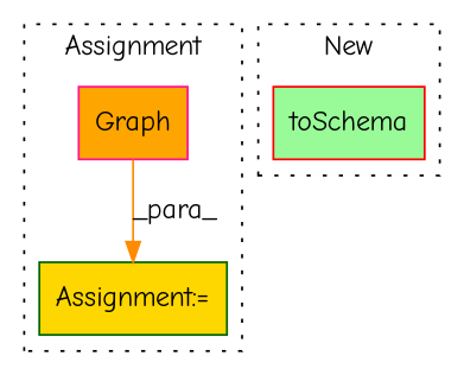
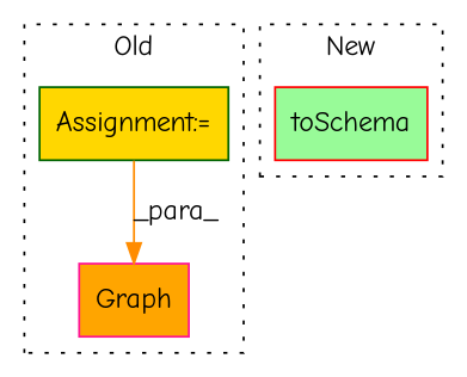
  digraph {
    fontname="Comic Neue"
    node [a=32 shape=box style=filled fontname="Comic Neue"]
    n1 [l=7 label="Graph" s=6797 fillcolor=orange color=deeppink]
    n2 [a=7 l=1 label="Assignment:=" s=6785 fillcolor=gold color=darkgreen]
    n3 [l="9,1" label=toSchema s="9521,9723" fillcolor=palegreen color=red]
    subgraph cluster_1 {
-     label=Assignment
+     label=Old
      style=dotted
      n1
      n2
    }
    subgraph cluster_2 {
      label=New
      style=dotted
      n3
    }
-   n1 -> n2 [label=_para_ color=darkorange fontname="Comic Neue"]
+   n2 -> n1 [label=_para_ color=darkorange fontname="Comic Neue"]
  }
